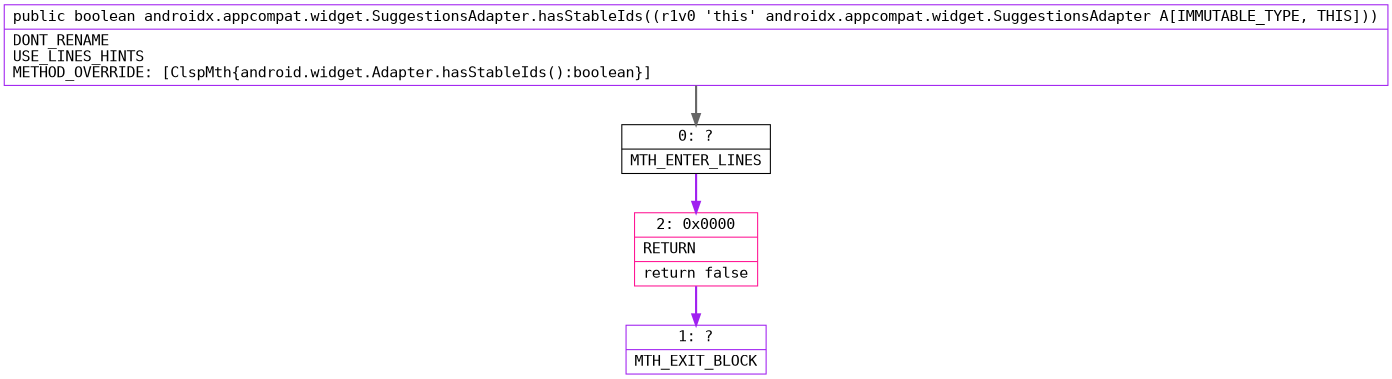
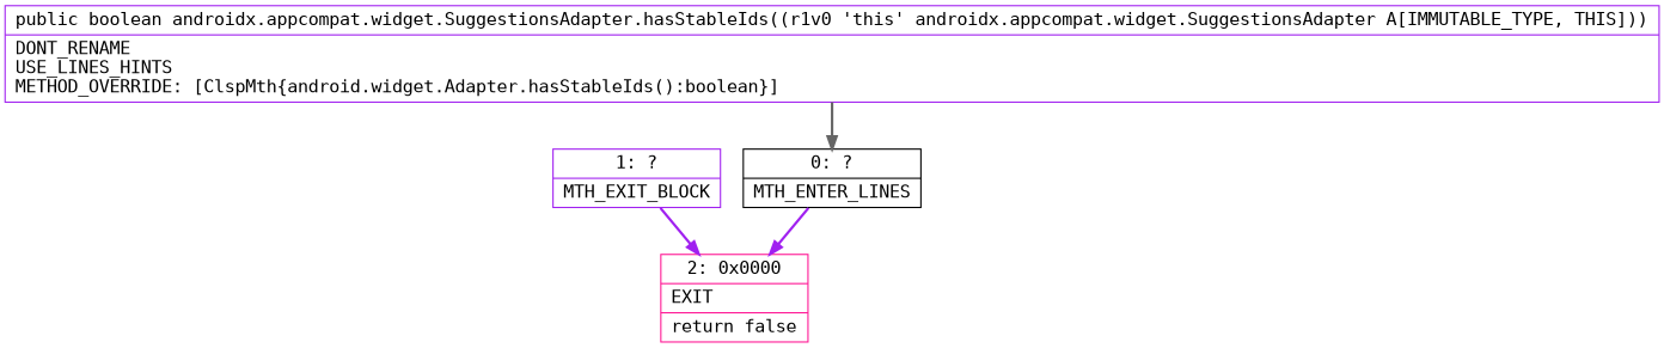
  digraph {
    fontname="DejaVu Sans Mono"
    node [color=purple fontname="DejaVu Sans Mono" shape=record]
    edge [color=purple fontname="DejaVu Sans Mono" style=bold]
    n1 [color=black label="{0\:\ ?|MTH_ENTER_LINES\l}"]
-   n2 [color=deeppink label="{2\:\ 0x0000|RETURN\l|return false\l}"]
+   n2 [color=deeppink label="{2\:\ 0x0000|EXIT\l|return false\l}"]
    n3 [label="{1\:\ ?|MTH_EXIT_BLOCK\l}"]
    n4 [label="{public boolean androidx.appcompat.widget.SuggestionsAdapter.hasStableIds((r1v0 'this' androidx.appcompat.widget.SuggestionsAdapter A[IMMUTABLE_TYPE, THIS]))  | DONT_RENAME\lUSE_LINES_HINTS\lMETHOD_OVERRIDE: [ClspMth\{android.widget.Adapter.hasStableIds():boolean\}]\l}"]
    n1 -> n2
-   n2 -> n3
+   n3 -> n2
    n4 -> n1 [color=gray40]
  }
